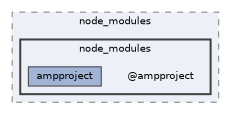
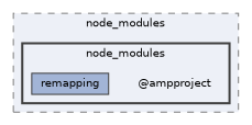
  digraph {
    compound=true
    node [fontname=Helvetica fontsize=10]
    n1 [height=0.2 label="@ampproject" shape=plaintext width=0.4]
-   n2 [color=grey25 fillcolor="#a2b4d6" height=0.2 label=ampproject shape=box style=filled width=0.4]
+   n2 [color=grey25 fillcolor="#a2b4d6" height=0.2 label=remapping shape=box style=filled width=0.4]
    subgraph cluster_1 {
      bgcolor="#edf0f7"
      fontname=Helvetica
      fontsize=10
      label=node_modules
      pencolor=grey50
      style="filled,dashed"
      subgraph cluster_2 {
        bgcolor="#edf0f7"
        fontname=Helvetica
        fontsize=10
        pencolor=grey25
        style="filled,bold"
        n1
        n2
      }
    }
  }
